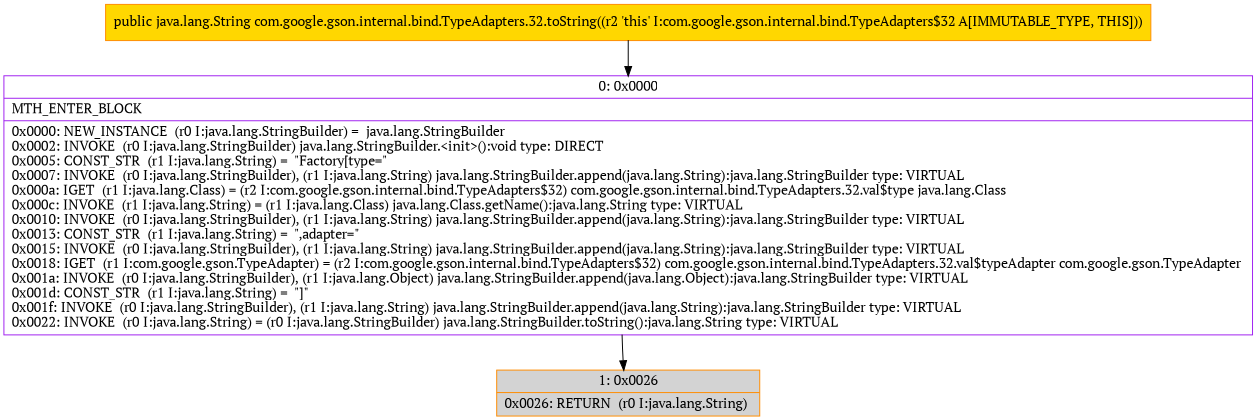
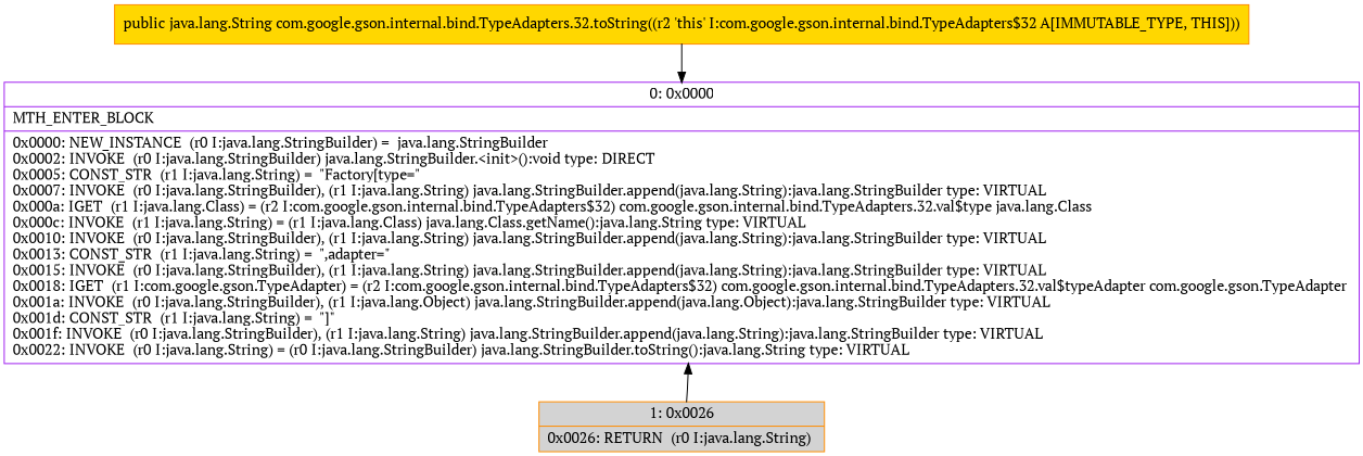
  digraph {
    fontname="PT Serif"
    node [shape=record style=filled color=darkorange fontname="PT Serif"]
    edge [fontname="PT Serif"]
    n1 [label="{0\:\ 0x0000|MTH_ENTER_BLOCK\l|0x0000: NEW_INSTANCE  (r0 I:java.lang.StringBuilder) =  java.lang.StringBuilder \l0x0002: INVOKE  (r0 I:java.lang.StringBuilder) java.lang.StringBuilder.\<init\>():void type: DIRECT \l0x0005: CONST_STR  (r1 I:java.lang.String) =  \"Factory[type=\" \l0x0007: INVOKE  (r0 I:java.lang.StringBuilder), (r1 I:java.lang.String) java.lang.StringBuilder.append(java.lang.String):java.lang.StringBuilder type: VIRTUAL \l0x000a: IGET  (r1 I:java.lang.Class) = (r2 I:com.google.gson.internal.bind.TypeAdapters$32) com.google.gson.internal.bind.TypeAdapters.32.val$type java.lang.Class \l0x000c: INVOKE  (r1 I:java.lang.String) = (r1 I:java.lang.Class) java.lang.Class.getName():java.lang.String type: VIRTUAL \l0x0010: INVOKE  (r0 I:java.lang.StringBuilder), (r1 I:java.lang.String) java.lang.StringBuilder.append(java.lang.String):java.lang.StringBuilder type: VIRTUAL \l0x0013: CONST_STR  (r1 I:java.lang.String) =  \",adapter=\" \l0x0015: INVOKE  (r0 I:java.lang.StringBuilder), (r1 I:java.lang.String) java.lang.StringBuilder.append(java.lang.String):java.lang.StringBuilder type: VIRTUAL \l0x0018: IGET  (r1 I:com.google.gson.TypeAdapter) = (r2 I:com.google.gson.internal.bind.TypeAdapters$32) com.google.gson.internal.bind.TypeAdapters.32.val$typeAdapter com.google.gson.TypeAdapter \l0x001a: INVOKE  (r0 I:java.lang.StringBuilder), (r1 I:java.lang.Object) java.lang.StringBuilder.append(java.lang.Object):java.lang.StringBuilder type: VIRTUAL \l0x001d: CONST_STR  (r1 I:java.lang.String) =  \"]\" \l0x001f: INVOKE  (r0 I:java.lang.StringBuilder), (r1 I:java.lang.String) java.lang.StringBuilder.append(java.lang.String):java.lang.StringBuilder type: VIRTUAL \l0x0022: INVOKE  (r0 I:java.lang.String) = (r0 I:java.lang.StringBuilder) java.lang.StringBuilder.toString():java.lang.String type: VIRTUAL \l}" fillcolor=white color=purple]
    n2 [label="{1\:\ 0x0026|0x0026: RETURN  (r0 I:java.lang.String) \l}" fillcolor=lightgrey]
    n3 [label="{public java.lang.String com.google.gson.internal.bind.TypeAdapters.32.toString((r2 'this' I:com.google.gson.internal.bind.TypeAdapters$32 A[IMMUTABLE_TYPE, THIS])) }" fillcolor=gold]
-   n1 -> n2
+   n2 -> n1
    n3 -> n1
  }
